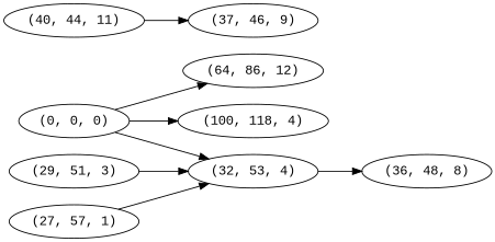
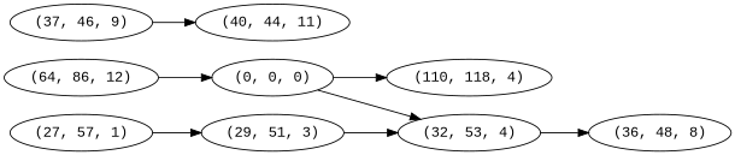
  digraph {
    fontname="Liberation Mono"
    rankdir=LR
    node [fontname="Liberation Mono"]
    edge [fontname="Liberation Mono"]
    n1 [label="(64, 86, 12)"]
    "(0, 0, 0)"
-   "(110, 118, 4)" [label="(100, 118, 4)"]
+   "(110, 118, 4)"
    "(32, 53, 4)"
    n5 [label="(29, 51, 3)"]
    "(27, 57, 1)"
    "(36, 48, 8)"
    "(37, 46, 9)"
    "(40, 44, 11)"
-   "(0, 0, 0)" -> n1
+   n1 -> "(0, 0, 0)"
    "(0, 0, 0)" -> "(110, 118, 4)"
    "(0, 0, 0)" -> "(32, 53, 4)"
    "(32, 53, 4)" -> "(36, 48, 8)"
    n5 -> "(32, 53, 4)"
-   "(27, 57, 1)" -> "(32, 53, 4)"
-   "(40, 44, 11)" -> "(37, 46, 9)"
+   "(27, 57, 1)" -> n5
+   "(37, 46, 9)" -> "(40, 44, 11)"
  }
